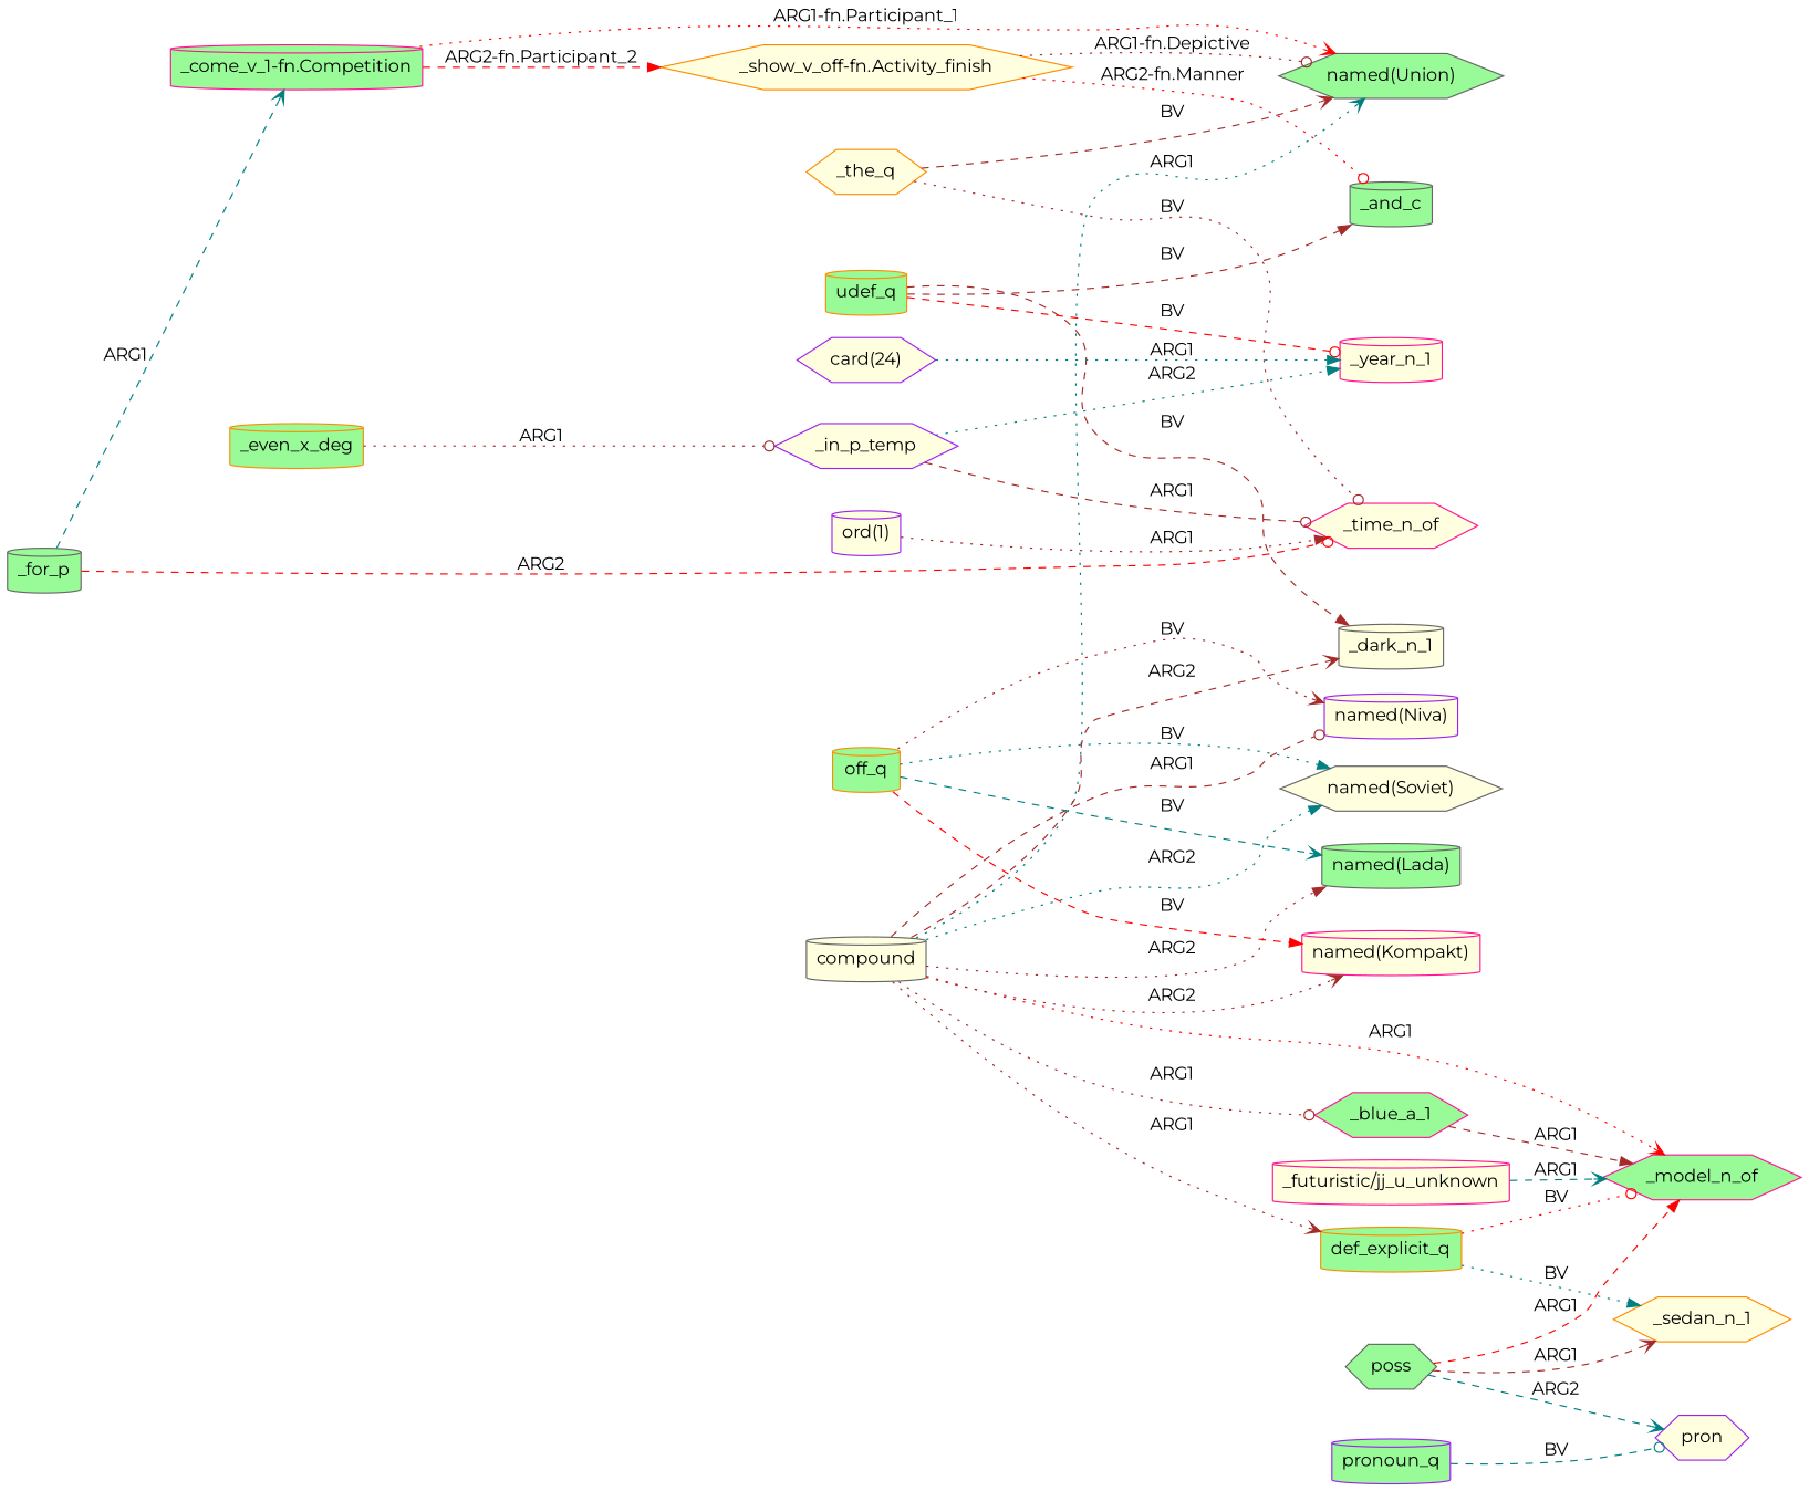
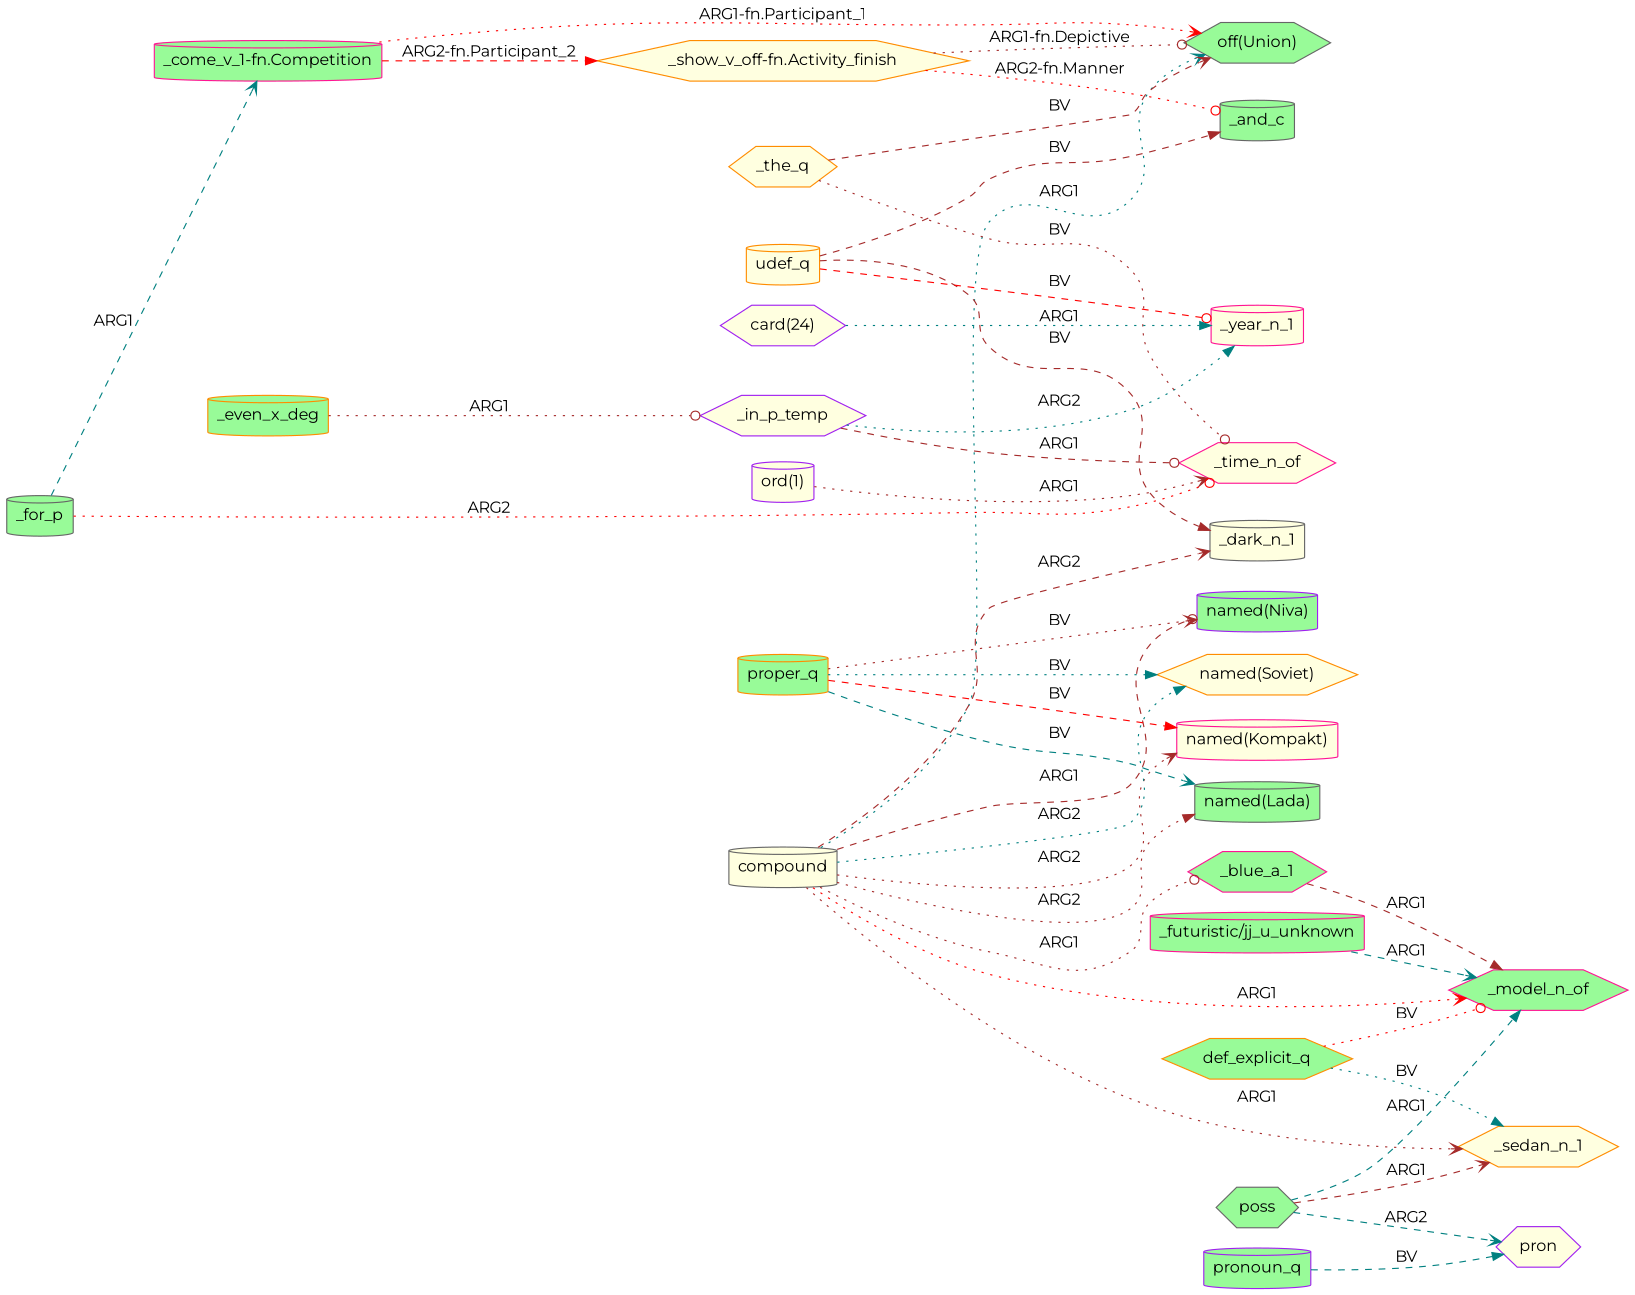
  digraph {
    fontname=Montserrat
    rankdir=LR
    node [color=gray40 fillcolor=lightyellow fontname=Montserrat shape=cylinder style=filled]
    edge [arrowhead=vee color=brown fontname=Montserrat style=dotted]
-   "named(Niva)" [color=purple]
+   "named(Niva)" [color=purple fillcolor=palegreen]
    compound
-   "named(Union)" [fillcolor=palegreen shape=hexagon]
+   "named(Union)" [fillcolor=palegreen shape=hexagon label="off(Union)"]
    "named(Lada)" [fillcolor=palegreen]
    _model_n_of [color=deeppink fillcolor=palegreen shape=hexagon]
    _sedan_n_1 [color=darkorange shape=hexagon]
    _blue_a_1 [color=deeppink fillcolor=palegreen shape=hexagon]
    _dark_n_1
    "named(Kompakt)" [color=deeppink]
-   "named(Soviet)" [shape=hexagon]
+   "named(Soviet)" [color=darkorange shape=hexagon]
    "_come_v_1-fn.Competition" [color=deeppink fillcolor=palegreen]
    "_show_v_off-fn.Activity_finish" [color=darkorange shape=hexagon]
    _and_c [fillcolor=palegreen]
-   proper_q [color=darkorange fillcolor=palegreen label=off_q]
+   proper_q [color=darkorange fillcolor=palegreen]
    poss [fillcolor=palegreen shape=hexagon]
    pron [color=purple shape=hexagon]
-   def_explicit_q [color=darkorange fillcolor=palegreen]
-   udef_q [color=darkorange fillcolor=palegreen]
+   def_explicit_q [color=darkorange fillcolor=palegreen shape=hexagon]
+   udef_q [color=darkorange]
    _year_n_1 [color=deeppink]
    "ord(1)" [color=purple]
    _time_n_of [color=deeppink shape=hexagon]
-   "_futuristic/jj_u_unknown" [color=deeppink]
+   "_futuristic/jj_u_unknown" [color=deeppink fillcolor=palegreen]
    _for_p [fillcolor=palegreen]
    pronoun_q [color=purple fillcolor=palegreen]
    _in_p_temp [color=purple shape=hexagon]
    _the_q [color=darkorange shape=hexagon]
    _even_x_deg [color=darkorange fillcolor=palegreen]
    "card(24)" [color=purple shape=hexagon]
    compound -> "named(Niva)" [arrowhead=odot label=ARG1 style=dashed]
    compound -> "named(Union)" [color=teal label=ARG1]
    compound -> "named(Lada)" [arrowhead=normal label=ARG2]
    compound -> _model_n_of [color=red label=ARG1]
-   compound -> def_explicit_q [label=ARG1]
+   compound -> _sedan_n_1 [label=ARG1]
    compound -> _blue_a_1 [arrowhead=odot label=ARG1]
    compound -> _dark_n_1 [label=ARG2 style=dashed]
    compound -> "named(Kompakt)" [label=ARG2]
    compound -> "named(Soviet)" [arrowhead=normal color=teal label=ARG2]
    _blue_a_1 -> _model_n_of [arrowhead=normal label=ARG1 style=dashed]
    "_come_v_1-fn.Competition" -> "named(Union)" [color=red label="ARG1-fn.Participant_1"]
    "_come_v_1-fn.Competition" -> "_show_v_off-fn.Activity_finish" [arrowhead=normal color=red label="ARG2-fn.Participant_2" style=dashed]
    "_show_v_off-fn.Activity_finish" -> "named(Union)" [arrowhead=odot label="ARG1-fn.Depictive"]
    "_show_v_off-fn.Activity_finish" -> _and_c [arrowhead=odot color=red label="ARG2-fn.Manner"]
    proper_q -> "named(Niva)" [label=BV]
    proper_q -> "named(Lada)" [color=teal label=BV style=dashed]
    proper_q -> "named(Kompakt)" [arrowhead=normal color=red label=BV style=dashed]
    proper_q -> "named(Soviet)" [arrowhead=normal color=teal label=BV]
-   poss -> _model_n_of [arrowhead=normal color=red label=ARG1 style=dashed]
+   poss -> _model_n_of [arrowhead=normal color=teal label=ARG1 style=dashed]
    poss -> _sedan_n_1 [label=ARG1 style=dashed]
    poss -> pron [color=teal label=ARG2 style=dashed]
    def_explicit_q -> _model_n_of [arrowhead=odot color=red label=BV]
    def_explicit_q -> _sedan_n_1 [arrowhead=normal color=teal label=BV]
    udef_q -> _dark_n_1 [arrowhead=normal label=BV style=dashed]
    udef_q -> _and_c [arrowhead=normal label=BV style=dashed]
    udef_q -> _year_n_1 [arrowhead=odot color=red label=BV style=dashed]
-   "ord(1)" -> _time_n_of [arrowhead=normal label=ARG1]
+   "ord(1)" -> _time_n_of [label=ARG1]
    "_futuristic/jj_u_unknown" -> _model_n_of [color=teal label=ARG1 style=dashed]
    _for_p -> "_come_v_1-fn.Competition" [color=teal label=ARG1 style=dashed]
-   _for_p -> _time_n_of [arrowhead=odot color=red label=ARG2 style=dashed]
-   pronoun_q -> pron [arrowhead=odot color=teal label=BV style=dashed]
+   _for_p -> _time_n_of [arrowhead=odot color=red label=ARG2]
+   pronoun_q -> pron [arrowhead=normal color=teal label=BV style=dashed]
    _in_p_temp -> _year_n_1 [arrowhead=normal color=teal label=ARG2]
    _in_p_temp -> _time_n_of [arrowhead=odot label=ARG1 style=dashed]
    _the_q -> "named(Union)" [label=BV style=dashed]
    _the_q -> _time_n_of [arrowhead=odot label=BV]
    _even_x_deg -> _in_p_temp [arrowhead=odot label=ARG1]
    "card(24)" -> _year_n_1 [arrowhead=normal color=teal label=ARG1]
  }
